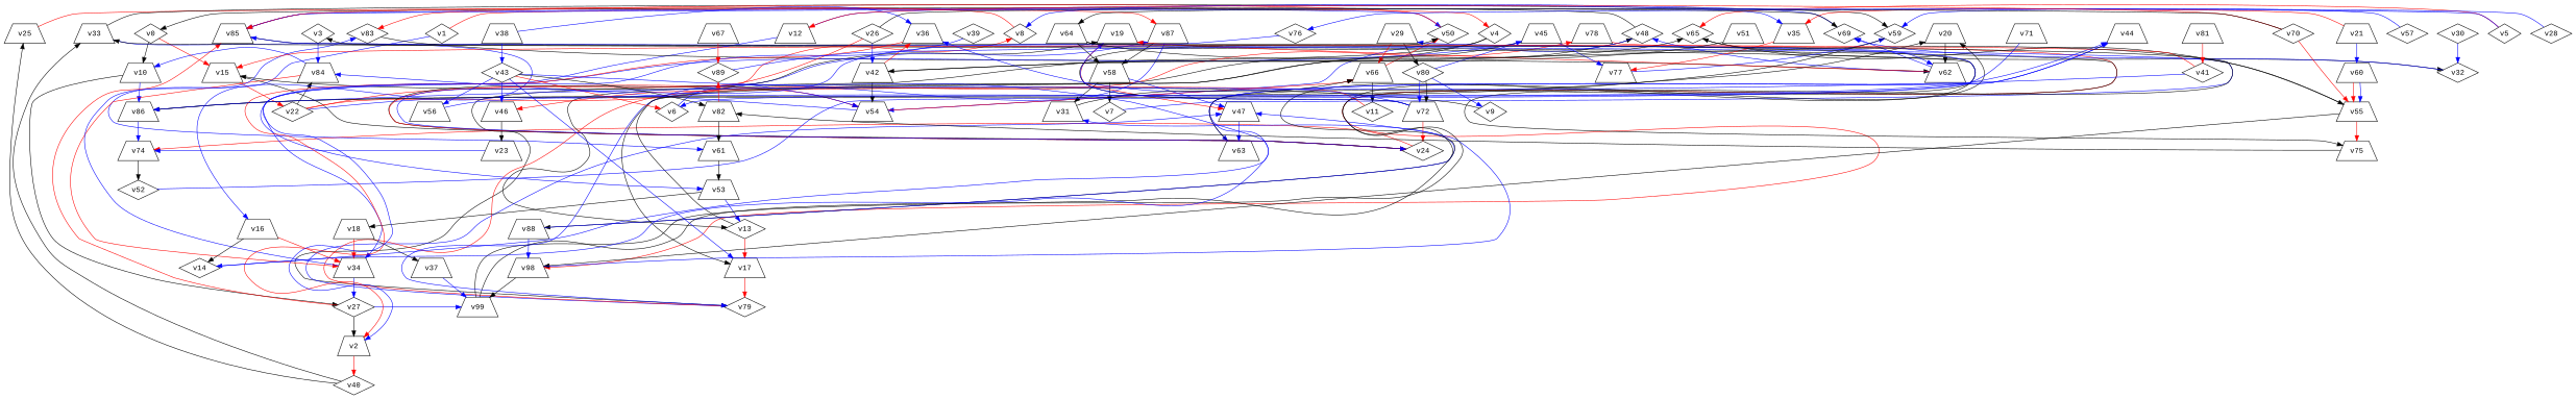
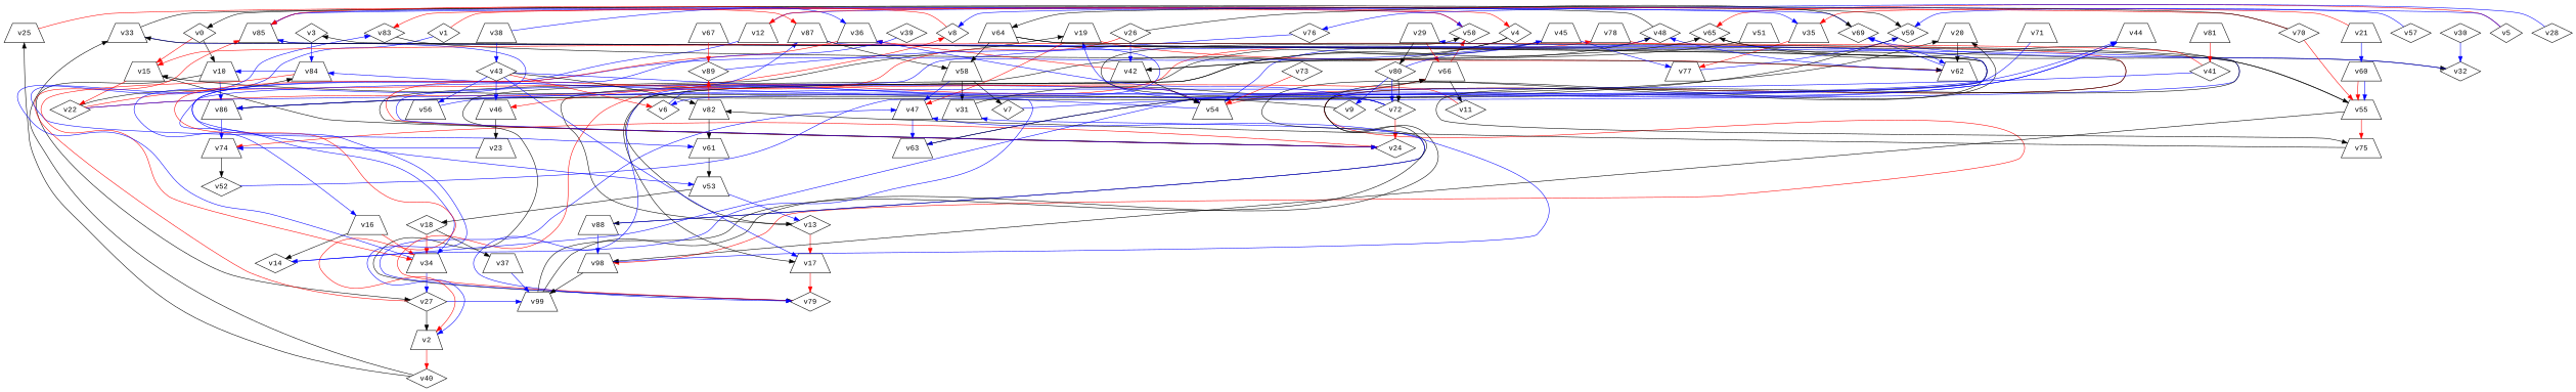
  digraph {
    fontname="Liberation Mono"
    node [fontname="Liberation Mono" player=1 shape=trapezium]
    edge [color=blue fontname="Liberation Mono"]
    v0 [player=0 shape=diamond]
    v10
    v15
    v27 [player=0 shape=diamond]
    v86 [player=0]
    v22 [player=0 shape=diamond]
    v24 [player=0 shape=diamond]
    v1 [shape=diamond]
    v4 [shape=diamond]
    v61 [player=0]
    v13 [player=0 shape=diamond]
    v79 [shape=diamond]
    v53
    v40 [player=0 shape=diamond]
    v2
    v25
    v33
    v3 [shape=diamond]
    v84 [player=0]
    v34 [player=0]
    v17 [player=0]
    v48 [player=0 shape=diamond]
    v47 [player=0]
    v78
    v5 [shape=diamond]
    v65 [shape=diamond]
    v85
    v32 [player=0 shape=diamond]
    v50 [shape=diamond]
    v88 [player=0]
    v6 [shape=diamond]
    v54
    v66 [player=0]
    v7 [player=0 shape=diamond]
    v8 [player=0 shape=diamond]
    v9 [player=0 shape=diamond]
    n37 [label=v99]
    v20
    v74
    v11 [shape=diamond]
    v46
    v23
    v12 [player=0]
    v35 [player=0]
    v77 [player=0]
-   v18
+   v18 [shape=diamond]
    v14 [player=0 shape=diamond]
    v44 [player=0]
    v63
    v87
    v19
    v16 [player=0]
    v83 [shape=diamond]
    v37
    v62
    v69 [shape=diamond]
    v21
    v60 [player=0]
    v55
    v58 [player=0]
    v52 [player=0 shape=diamond]
    v45 [player=0]
    v26 [shape=diamond]
    v42
    v36 [player=0]
    v28 [player=0 shape=diamond]
    v76 [shape=diamond]
    v29
    v80 [shape=diamond]
-   v72 [player=0]
+   v72 [player=0 shape=diamond]
    v30 [player=0 shape=diamond]
    v31
    v59 [player=0 shape=diamond]
    v38 [player=0]
    v43 [shape=diamond]
    v56 [player=0]
    v82 [player=0]
    v39 [player=0 shape=diamond]
    v41 [player=0 shape=diamond]
    v89 [shape=diamond]
    v51
    n82 [label=v98]
    v75
    v57 [shape=diamond]
    v64 [player=0]
    v67 [player=0]
    v70 [shape=diamond]
    v71 [player=0]
+   v73 [player=0 shape=diamond]
    v81
    v0 -> v10 [color=black]
    v0 -> v15 [color=red]
    v10 -> v27 [color=black constraint="(time % 3 == 0) || (time % 3 == 0)"]
    v10 -> v86
    v15 -> v22 [color=red]
    v15 -> v24 [color=black constraint="time == 16"]
    v27 -> v2 [color=black]
    v27 -> v85 [color=red constraint="time % 2 == 0"]
    v27 -> n37 [constraint="time % 5 == 1"]
    v86 -> v20 [color=black constraint="time % 6 == 5"]
    v86 -> v74
    v22 -> v84 [color=black constraint="(time >= 2) && (time <= 19)"]
    v22 -> v54 [color=red constraint="time % 3 == 0"]
    v22 -> v8 [color=red constraint="time == 15"]
    v22 -> v87 [constraint="time == 10"]
    v24 -> v74 [color=red constraint="time <= 25"]
    v24 -> v19 [color=black constraint="time % 4 == 0"]
    v1 -> v4 [color=red constraint="time % 4 == 2"]
    v1 -> v61 [constraint="time % 5 == 3"]
    v4 -> v13 [color=black constraint="time == 4"]
    v4 -> v79 [color=black constraint="time <= 15"]
    v61 -> v53 [color=black]
    v13 -> v17 [color=red]
    v13 -> v48 [color=black constraint="time % 4 == 0"]
    v79 -> v47 [constraint="time <= 22"]
    v79 -> v78 [color=red constraint="time >= 9"]
    v53 -> v13
    v53 -> v18 [color=black]
    v40 -> v25 [color=black constraint="time <= 8"]
    v40 -> v33 [color=black constraint="time == 3"]
    v2 -> v40 [color=red]
    v25 -> v87 [color=red constraint="(time >= 7) && (time <= 15)"]
    v33 -> v16 [constraint="time <= 18"]
    v33 -> v59 [color=black constraint="time >= 4"]
    v3 -> v84
    v84 -> v10 [constraint="time % 2 == 0"]
    v84 -> v34 [color=red constraint="time % 5 == 2"]
    v34 -> v27
    v34 -> v83 [constraint="time <= 24"]
    v17 -> v79 [color=red]
    v48 -> v0 [color=black constraint="time <= 11"]
    v48 -> v54 [constraint="time % 4 == 0"]
    v47 -> v63
    v78 -> n82 [color=red constraint="time % 4 == 2"]
    v5 -> v65 [color=red constraint="(time % 4 == 1) || (time % 3 == 0)"]
    v5 -> v85 [constraint="time <= 6"]
    v65 -> v32 [color=black constraint="time <= 15"]
    v85 -> v50 [constraint="time == 3"]
    v85 -> v88 [color=black constraint="time == 2"]
    v32 -> v69 [constraint="time == 4"]
    v50 -> v83 [color=red constraint="time == 1"]
    v88 -> v31 [constraint="time <= 15"]
    v88 -> n82
    v6 -> v54 [constraint="time >= 2"]
    v54 -> v84 [constraint="time <= 13"]
    v54 -> v66 [color=red constraint="(time >= 3) && (time <= 20)"]
    v66 -> v50 [color=red constraint="time <= 19"]
    v66 -> v11 [color=black]
    v7 -> v85 [constraint="time == 20"]
    v8 -> v85 [color=red constraint="time == 19"]
    v9 -> v15 [color=black constraint="time == 10"]
    n37 -> v33 [color=black constraint="time >= 3"]
    n37 -> v20 [color=black constraint="time <= 6"]
    v20 -> v62 [color=black]
    v74 -> v52 [color=black]
    v11 -> v46 [color=red constraint="time == 3"]
    v46 -> v23 [color=black]
    v23 -> v74 [constraint="time == 8"]
    v12 -> v53 [constraint="time % 3 == 0"]
    v12 -> v35 [constraint="time == 3"]
    v35 -> v77 [color=red]
    v77 -> v59 [constraint="time % 6 == 1"]
    v18 -> v34 [color=red]
    v18 -> v37 [color=black]
    v14 -> v44 [constraint="time <= 12"]
    v44 -> v63 [constraint="time % 5 == 1"]
    v63 -> v3 [color=black constraint="time % 6 == 5"]
    v87 -> v79 [constraint="time % 5 == 1"]
    v87 -> v58 [color=black]
    v19 -> v47 [color=red constraint="time <= 11"]
-   v62 -> v19 [color=red constraint="time % 2 == 0"]
+   v19 -> v62 [color=red constraint="time % 2 == 0"]
    v16 -> v34 [color=red]
    v16 -> v14 [color=black]
    v83 -> v62 [color=black constraint="time == 19"]
    v37 -> n37
    v62 -> v48 [constraint="time >= 12"]
    v62 -> v69 [constraint="time <= 20"]
    v69 -> v8 [constraint="time % 2 == 0"]
    v21 -> v35 [color=red constraint="time == 3"]
    v21 -> v60
    v60 -> v55 [color=red]
    v60 -> v55 [constraint="time % 3 == 2"]
    v55 -> v65 [color=black constraint="time % 2 == 1"]
    v55 -> n82 [color=black constraint="time >= 11"]
    v55 -> v75 [color=red]
    v58 -> v47
    v58 -> v7 [color=black]
    v58 -> v31 [color=black]
    v52 -> v29 [constraint="time == 10"]
    v45 -> v34 [constraint="time == 1"]
    v45 -> v17 [color=black constraint="time >= 8"]
    v45 -> v77
    v26 -> v24 [color=red constraint="time >= 14"]
    v26 -> v69 [color=black constraint="time == 6"]
    v26 -> v42
    v42 -> v65 [color=black constraint="time == 6"]
    v42 -> v54 [color=black]
    v42 -> v36 [color=red constraint="time % 4 == 3"]
    v36 -> v2 [color=red constraint="time >= 12"]
    v28 -> v76 [constraint="time == 2"]
    v76 -> v24 [constraint="time % 3 == 1"]
    v29 -> v66 [color=red]
    v29 -> v80 [color=black]
    v80 -> v9
    v80 -> v45 [constraint="time == 6"]
    v80 -> v72
    v80 -> v72 [color=black]
    v72 -> v24 [color=red]
    v72 -> v50 [color=black constraint="time % 6 == 4"]
    v72 -> v19 [constraint="(time % 2 == 1) || (time % 4 == 1)"]
    v72 -> v36 [constraint="time <= 10"]
    v30 -> v32
    v31 -> v66 [color=black constraint="time % 2 == 1"]
    v59 -> v86 [color=black constraint="time % 6 == 4"]
    v38 -> v36 [constraint="time >= 4"]
    v38 -> v43
    v43 -> v17 [constraint="time == 17"]
    v43 -> v6 [color=red]
    v43 -> v46
    v43 -> v14 [constraint="time == 10"]
    v43 -> v56
    v43 -> v82 [color=black]
    v56 -> v44 [constraint="time <= 23"]
    v82 -> v61 [color=black]
    v82 -> v89 [color=red constraint="(time % 2 == 1) || (time % 3 == 0)"]
    v39 -> v2 [constraint="time % 5 == 0"]
    v41 -> v15 [color=red constraint="time >= 7"]
    v41 -> v86 [constraint="time % 2 == 0"]
    v89 -> v62 [constraint="time == 11"]
    v51 -> v42 [color=black constraint="time % 4 == 3"]
    n82 -> v47 [constraint="time >= 14"]
    n82 -> n37 [color=black]
    v75 -> v82 [color=black constraint="time % 3 == 0"]
    v57 -> v59 [constraint="time <= 14"]
    v64 -> v55 [color=black constraint="time >= 15"]
    v64 -> v58 [color=black]
    v64 -> v75 [color=black constraint="time % 5 == 3"]
    v67 -> v89 [color=red]
    v70 -> v12 [color=red constraint="time == 10"]
    v70 -> v55 [color=red constraint="time == 9"]
    v70 -> v64 [color=black constraint="time >= 13"]
    v71 -> v6 [constraint="(time >= 3) && (time <= 20)"]
+   v73 -> v54 [color=red]
    v81 -> v41 [color=red]
  }
